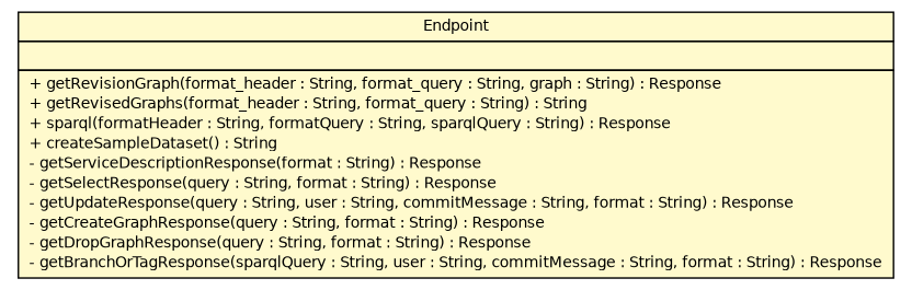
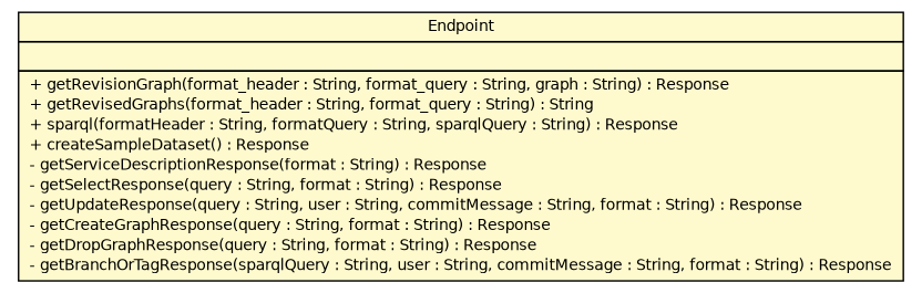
  digraph {
    nodesep=0.25
    ranksep=0.5
-   n1 [fontcolor=black fontname=Helvetica fontsize=10.0 label=<<table title="de.tud.plt.r43ples.webservice.Endpoint" border="0" cellborder="1" cellspacing="0" cellpadding="2" port="p" bgcolor="lemonChiffon" href="./Endpoint.html"> 		<tr><td><table border="0" cellspacing="0" cellpadding="1"> <tr><td align="center" balign="center"> Endpoint </td></tr> 		</table></td></tr> 		<tr><td><table border="0" cellspacing="0" cellpadding="1"> <tr><td align="left" balign="left">  </td></tr> 		</table></td></tr> 		<tr><td><table border="0" cellspacing="0" cellpadding="1"> <tr><td align="left" balign="left"> + getRevisionGraph(format_header : String, format_query : String, graph : String) : Response </td></tr> <tr><td align="left" balign="left"> + getRevisedGraphs(format_header : String, format_query : String) : String </td></tr> <tr><td align="left" balign="left"> + sparql(formatHeader : String, formatQuery : String, sparqlQuery : String) : Response </td></tr> <tr><td align="left" balign="left"> + createSampleDataset() : String </td></tr> <tr><td align="left" balign="left"> - getServiceDescriptionResponse(format : String) : Response </td></tr> <tr><td align="left" balign="left"> - getSelectResponse(query : String, format : String) : Response </td></tr> <tr><td align="left" balign="left"> - getUpdateResponse(query : String, user : String, commitMessage : String, format : String) : Response </td></tr> <tr><td align="left" balign="left"> - getCreateGraphResponse(query : String, format : String) : Response </td></tr> <tr><td align="left" balign="left"> - getDropGraphResponse(query : String, format : String) : Response </td></tr> <tr><td align="left" balign="left"> - getBranchOrTagResponse(sparqlQuery : String, user : String, commitMessage : String, format : String) : Response </td></tr> 		</table></td></tr> 		</table>> shape=plaintext]
+   n1 [fontcolor=black fontname=Helvetica fontsize=10.0 label=<<table title="de.tud.plt.r43ples.webservice.Endpoint" border="0" cellborder="1" cellspacing="0" cellpadding="2" port="p" bgcolor="lemonChiffon" href="./Endpoint.html"> 		<tr><td><table border="0" cellspacing="0" cellpadding="1"> <tr><td align="center" balign="center"> Endpoint </td></tr> 		</table></td></tr> 		<tr><td><table border="0" cellspacing="0" cellpadding="1"> <tr><td align="left" balign="left">  </td></tr> 		</table></td></tr> 		<tr><td><table border="0" cellspacing="0" cellpadding="1"> <tr><td align="left" balign="left"> + getRevisionGraph(format_header : String, format_query : String, graph : String) : Response </td></tr> <tr><td align="left" balign="left"> + getRevisedGraphs(format_header : String, format_query : String) : String </td></tr> <tr><td align="left" balign="left"> + sparql(formatHeader : String, formatQuery : String, sparqlQuery : String) : Response </td></tr> <tr><td align="left" balign="left"> + createSampleDataset() : Response </td></tr> <tr><td align="left" balign="left"> - getServiceDescriptionResponse(format : String) : Response </td></tr> <tr><td align="left" balign="left"> - getSelectResponse(query : String, format : String) : Response </td></tr> <tr><td align="left" balign="left"> - getUpdateResponse(query : String, user : String, commitMessage : String, format : String) : Response </td></tr> <tr><td align="left" balign="left"> - getCreateGraphResponse(query : String, format : String) : Response </td></tr> <tr><td align="left" balign="left"> - getDropGraphResponse(query : String, format : String) : Response </td></tr> <tr><td align="left" balign="left"> - getBranchOrTagResponse(sparqlQuery : String, user : String, commitMessage : String, format : String) : Response </td></tr> 		</table></td></tr> 		</table>> shape=plaintext]
  }
